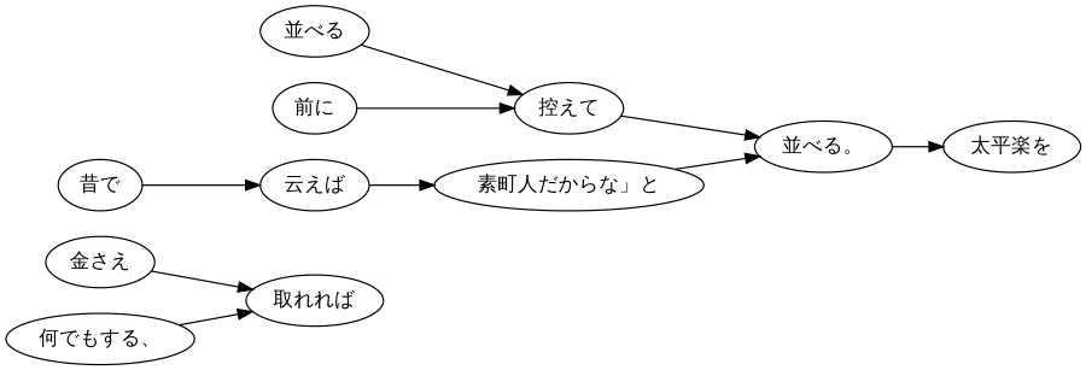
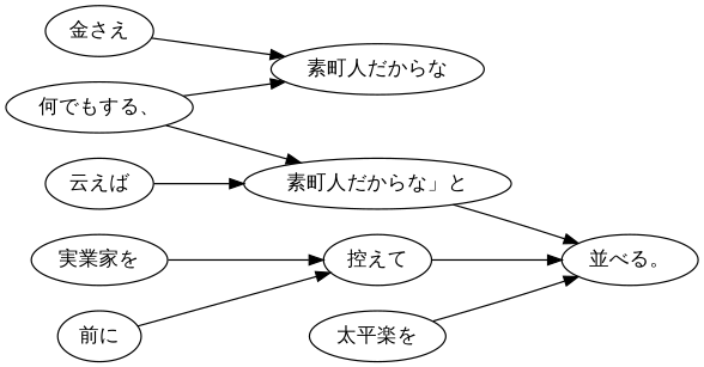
  digraph {
    fontname="Courier Prime"
    rankdir=LR
    node [fontname="Courier Prime"]
    edge [fontname="Courier Prime"]
    n1 [label="金さえ"]
-   n2 [label="取れれば"]
+   n2 [label="素町人だからな"]
    n3 [label="何でもする、"]
    n4 [label="素町人だからな」と"]
    n5 [label="並べる。"]
-   n6 [label="昔で"]
    n7 [label="云えば"]
-   n8 [label="並べる"]
+   n8 [label="実業家を"]
    n9 [label="控えて"]
    n10 [label="前に"]
    n11 [label="太平楽を"]
    n1 -> n2
    n3 -> n2
+   n3 -> n4
    n4 -> n5
-   n6 -> n7
    n7 -> n4
    n8 -> n9
    n9 -> n5
    n10 -> n9
-   n5 -> n11
+   n11 -> n5
  }
